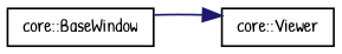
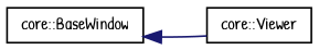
  digraph {
    rankdir=LR
    fontname="Patrick Hand"
    node [color=black fillcolor=white fontname="Patrick Hand" fontsize=10 shape=record style=filled]
    n1 [height=0.2 label="core::BaseWindow" width=0.4]
    n2 [height=0.2 label="core::Viewer" width=0.4]
-   n2 -> n1 [color=midnightblue dir=back fontname="Patrick Hand" fontsize=10 labelfontname=Helvetica labelfontsize=10 style=solid]
+   n1 -> n2 [color=midnightblue dir=back fontname="Patrick Hand" fontsize=10 labelfontname=Helvetica labelfontsize=10 style=solid]
  }
